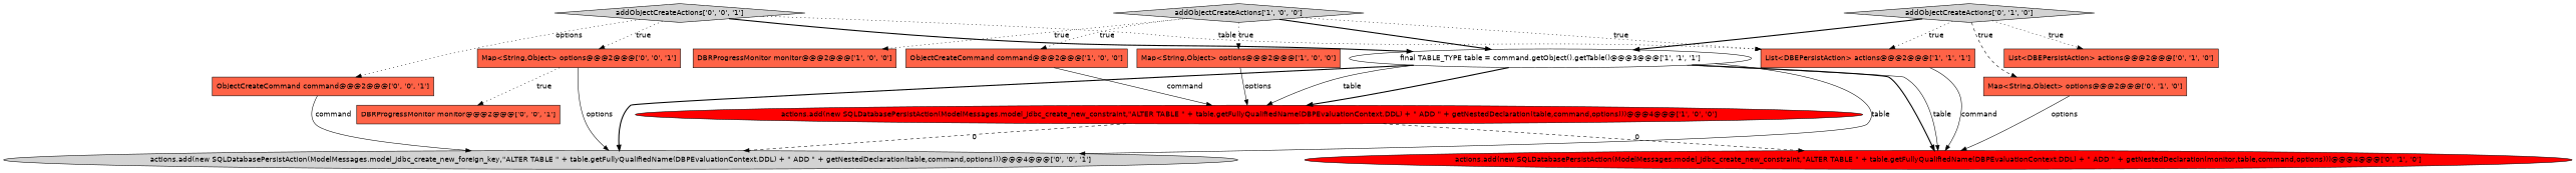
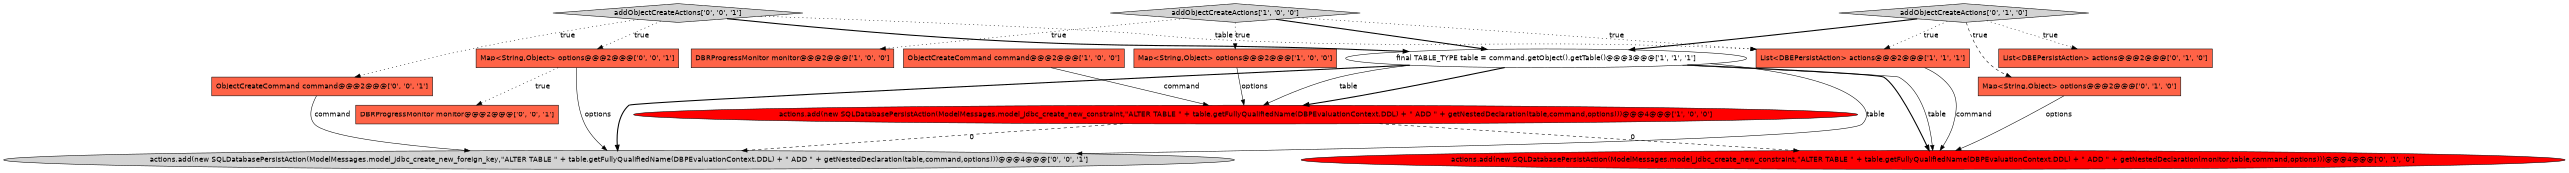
  digraph {
    fontname="DejaVu Sans"
    node [fillcolor=tomato fontname="DejaVu Sans" shape=box style=filled]
    edge [fontname="DejaVu Sans" style=dotted]
    n1 [label="Map<String,Object> options@@@2@@@['0', '0', '1']"]
    n2 [fillcolor=lightgray label="actions.add(new SQLDatabasePersistAction(ModelMessages.model_jdbc_create_new_foreign_key,\"ALTER TABLE \" + table.getFullyQualifiedName(DBPEvaluationContext.DDL) + \" ADD \" + getNestedDeclaration(table,command,options)))@@@4@@@['0', '0', '1']" shape=ellipse]
    n3 [label="DBRProgressMonitor monitor@@@2@@@['0', '0', '1']"]
    n4 [fillcolor=lightgray label="addObjectCreateActions['1', '0', '0']" shape=diamond]
    n5 [label="List<DBEPersistAction> actions@@@2@@@['1', '1', '1']"]
    n6 [label="DBRProgressMonitor monitor@@@2@@@['1', '0', '0']"]
    n7 [label="Map<String,Object> options@@@2@@@['1', '0', '0']"]
    n8 [label="ObjectCreateCommand command@@@2@@@['1', '0', '0']"]
    n9 [fillcolor=white label="final TABLE_TYPE table = command.getObject().getTable()@@@3@@@['1', '1', '1']" shape=ellipse]
    n10 [fillcolor=red label="actions.add(new SQLDatabasePersistAction(ModelMessages.model_jdbc_create_new_constraint,\"ALTER TABLE \" + table.getFullyQualifiedName(DBPEvaluationContext.DDL) + \" ADD \" + getNestedDeclaration(monitor,table,command,options)))@@@4@@@['0', '1', '0']" shape=ellipse]
    n11 [fillcolor=red label="actions.add(new SQLDatabasePersistAction(ModelMessages.model_jdbc_create_new_constraint,\"ALTER TABLE \" + table.getFullyQualifiedName(DBPEvaluationContext.DDL) + \" ADD \" + getNestedDeclaration(table,command,options)))@@@4@@@['1', '0', '0']" shape=ellipse]
    n12 [label="ObjectCreateCommand command@@@2@@@['0', '0', '1']"]
    n13 [fillcolor=lightgray label="addObjectCreateActions['0', '1', '0']" shape=diamond]
    n14 [label="List<DBEPersistAction> actions@@@2@@@['0', '1', '0']"]
    n15 [label="Map<String,Object> options@@@2@@@['0', '1', '0']"]
    n16 [fillcolor=lightgray label="addObjectCreateActions['0', '0', '1']" shape=diamond]
    n1 -> n2 [label=options style=solid]
    n1 -> n3 [label=true]
    n4 -> n5 [label=true]
    n4 -> n6 [label=true]
    n4 -> n7 [label=true]
-   n4 -> n8 [label=true]
    n4 -> n9 [style=bold]
    n5 -> n10 [label=command style=solid]
    n7 -> n11 [label=options style=solid]
    n8 -> n11 [label=command style=solid]
    n9 -> n2 [style=bold]
    n9 -> n2 [label=table style=solid]
    n9 -> n10 [style=bold]
    n9 -> n10 [label=table style=solid]
    n9 -> n11 [style=bold]
    n9 -> n11 [label=table style=solid]
    n11 -> n2 [label=0 style=dashed]
    n11 -> n10 [label=0 style=dashed]
    n12 -> n2 [label=command style=solid]
    n13 -> n5 [label=true]
    n13 -> n9 [style=bold]
    n13 -> n14 [label=true]
    n13 -> n15 [label=true style=dashed]
    n15 -> n10 [label=options style=solid]
    n16 -> n1 [label=true]
    n16 -> n5 [label=table]
    n16 -> n9 [style=bold]
-   n16 -> n12 [label=options]
+   n16 -> n12 [label=true]
  }
